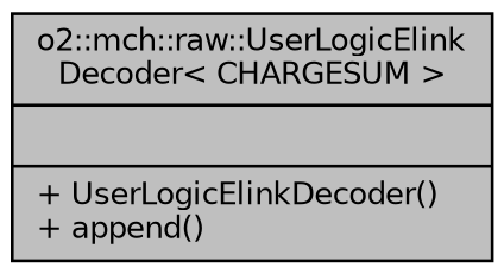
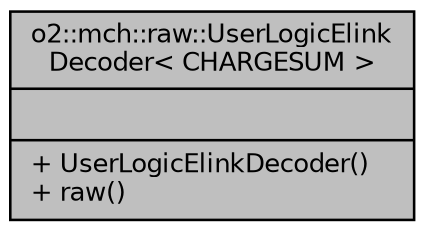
  digraph {
-   n1 [color=black fillcolor=grey75 fontcolor=black fontname=Helvetica fontsize=10 height=0.2 label="{o2::mch::raw::UserLogicElink\lDecoder\< CHARGESUM \>\n||+ UserLogicElinkDecoder()\l+ append()\l}" shape=record style=filled width=0.4]
+   n1 [color=black fillcolor=grey75 fontcolor=black fontname=Helvetica fontsize=10 height=0.2 label="{o2::mch::raw::UserLogicElink\lDecoder\< CHARGESUM \>\n||+ UserLogicElinkDecoder()\l+ raw()\l}" shape=record style=filled width=0.4]
  }
